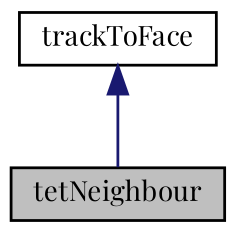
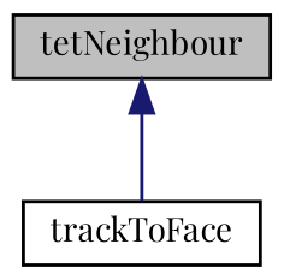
  digraph {
    rankdir=TB
    fontname="Playfair Display"
    node [color=black fontname="Playfair Display" fontsize=10 shape=record]
    n1 [fillcolor=grey75 fontcolor=black height=0.2 label=tetNeighbour style=filled width=0.4]
    n2 [height=0.2 label=trackToFace width=0.4]
-   n2 -> n1 [color=midnightblue dir=back fontname="Playfair Display" fontsize=10 labelfontname=FreeSans labelfontsize=10 style=solid]
+   n1 -> n2 [color=midnightblue dir=back fontname="Playfair Display" fontsize=10 labelfontname=FreeSans labelfontsize=10 style=solid]
  }
